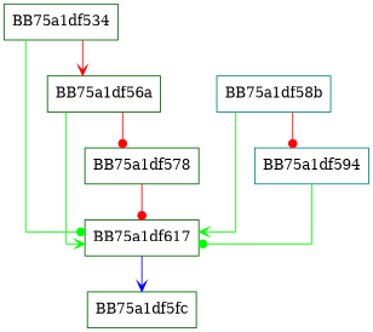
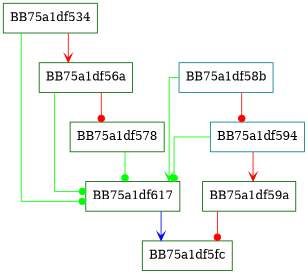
  digraph {
    splines=ortho
    node [color=darkgreen shape=box]
    edge [arrowhead=dot color=green]
    BB75a1df534
    BB75a1df617
    BB75a1df56a
    BB75a1df5fc
    BB75a1df578
    BB75a1df58b [color=teal]
    BB75a1df594 [color=teal]
+   BB75a1df59a
    BB75a1df534 -> BB75a1df617
    BB75a1df534 -> BB75a1df56a [arrowhead=vee color=red]
    BB75a1df617 -> BB75a1df5fc [arrowhead=vee color=blue]
-   BB75a1df56a -> BB75a1df617 [arrowhead=vee]
+   BB75a1df56a -> BB75a1df617
    BB75a1df56a -> BB75a1df578 [color=red]
-   BB75a1df578 -> BB75a1df617 [color=red]
+   BB75a1df578 -> BB75a1df617
    BB75a1df58b -> BB75a1df617 [arrowhead=vee]
    BB75a1df58b -> BB75a1df594 [color=red]
    BB75a1df594 -> BB75a1df617
+   BB75a1df594 -> BB75a1df59a [arrowhead=vee color=red]
+   BB75a1df59a -> BB75a1df5fc [color=red]
  }
